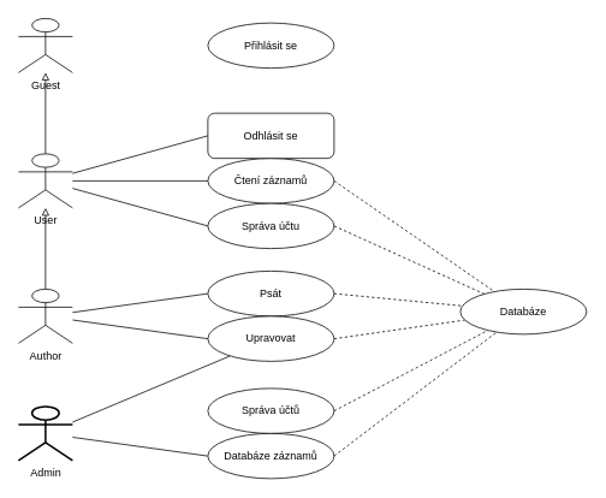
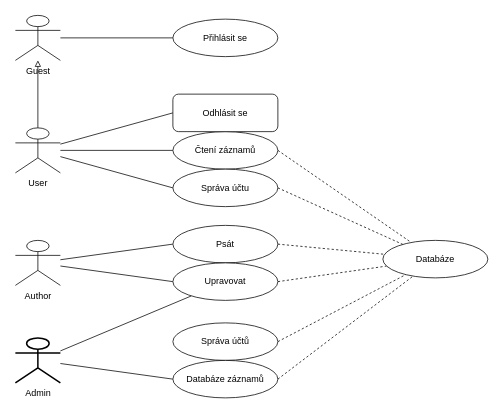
  <mxCell id="0" />
  <mxCell id="1" parent="0" />
+ <mxCell id="2" style="rounded=0;orthogonalLoop=1;jettySize=auto;html=1;entryX=0;entryY=0.5;entryDx=0;entryDy=0;endArrow=none;endFill=0;" parent="1" source="3" target="4" edge="1"><mxGeometry relative="1" as="geometry" /></mxCell>
  <mxCell id="3" value="Guest" style="shape=umlActor;verticalLabelPosition=bottom;verticalAlign=top;html=1;" parent="1" vertex="1"><mxGeometry x="20" y="20" width="60" height="60" as="geometry" /></mxCell>
  <mxCell id="4" value="Přihlásit se" style="ellipse;whiteSpace=wrap;html=1;" parent="1" vertex="1"><mxGeometry x="230" y="25" width="140" height="50" as="geometry" /></mxCell>
  <mxCell id="5" style="edgeStyle=none;rounded=0;orthogonalLoop=1;jettySize=auto;html=1;entryX=0;entryY=0.5;entryDx=0;entryDy=0;endArrow=none;endFill=0;" parent="1" source="9" target="11" edge="1"><mxGeometry relative="1" as="geometry" /></mxCell>
  <mxCell id="6" style="edgeStyle=none;rounded=0;orthogonalLoop=1;jettySize=auto;html=1;endArrow=block;endFill=0;" parent="1" source="9" target="3" edge="1"><mxGeometry relative="1" as="geometry" /></mxCell>
  <mxCell id="7" style="edgeStyle=none;rounded=0;orthogonalLoop=1;jettySize=auto;html=1;entryX=0;entryY=0.5;entryDx=0;entryDy=0;endArrow=none;endFill=0;" parent="1" source="9" target="21" edge="1"><mxGeometry relative="1" as="geometry" /></mxCell>
  <mxCell id="8" style="edgeStyle=none;rounded=0;orthogonalLoop=1;jettySize=auto;html=1;entryX=0;entryY=0.5;entryDx=0;entryDy=0;endArrow=none;endFill=0;" parent="1" source="9" target="23" edge="1"><mxGeometry relative="1" as="geometry" /></mxCell>
  <mxCell id="9" value="User" style="shape=umlActor;verticalLabelPosition=bottom;verticalAlign=top;html=1;" parent="1" vertex="1"><mxGeometry x="20" y="170" width="60" height="60" as="geometry" /></mxCell>
  <mxCell id="10" style="edgeStyle=none;rounded=0;orthogonalLoop=1;jettySize=auto;html=1;dashed=1;endArrow=none;endFill=0;exitX=1;exitY=0.5;exitDx=0;exitDy=0;" parent="1" source="11" target="30" edge="1"><mxGeometry relative="1" as="geometry" /></mxCell>
  <mxCell id="11" value="Čtení záznamů" style="ellipse;whiteSpace=wrap;html=1;" parent="1" vertex="1"><mxGeometry x="230" y="175" width="140" height="50" as="geometry" /></mxCell>
  <mxCell id="12" style="edgeStyle=none;rounded=0;orthogonalLoop=1;jettySize=auto;html=1;entryX=0;entryY=0.5;entryDx=0;entryDy=0;endArrow=none;endFill=0;" parent="1" source="15" target="17" edge="1"><mxGeometry relative="1" as="geometry" /></mxCell>
- <mxCell id="13" style="edgeStyle=none;rounded=0;orthogonalLoop=1;jettySize=auto;html=1;endArrow=block;endFill=0;" parent="1" source="15" target="9" edge="1"><mxGeometry relative="1" as="geometry" /></mxCell>
  <mxCell id="14" style="edgeStyle=none;rounded=0;orthogonalLoop=1;jettySize=auto;html=1;entryX=0;entryY=0.5;entryDx=0;entryDy=0;endArrow=none;endFill=0;" parent="1" source="15" target="25" edge="1"><mxGeometry relative="1" as="geometry" /></mxCell>
  <mxCell id="15" value="Author" style="shape=umlActor;verticalLabelPosition=bottom;verticalAlign=top;html=1;" parent="1" vertex="1"><mxGeometry x="20" y="320" width="60" height="60" as="geometry" /></mxCell>
  <mxCell id="16" style="edgeStyle=none;rounded=0;orthogonalLoop=1;jettySize=auto;html=1;dashed=1;endArrow=none;endFill=0;exitX=1;exitY=0.5;exitDx=0;exitDy=0;" parent="1" source="17" target="30" edge="1"><mxGeometry relative="1" as="geometry" /></mxCell>
  <mxCell id="17" value="Psát" style="ellipse;whiteSpace=wrap;html=1;" parent="1" vertex="1"><mxGeometry x="230" y="300" width="140" height="50" as="geometry" /></mxCell>
  <mxCell id="18" style="edgeStyle=none;rounded=0;orthogonalLoop=1;jettySize=auto;html=1;endArrow=none;endFill=0;" parent="1" source="20" target="25" edge="1"><mxGeometry relative="1" as="geometry" /></mxCell>
  <mxCell id="19" style="edgeStyle=none;rounded=0;orthogonalLoop=1;jettySize=auto;html=1;entryX=0;entryY=0.5;entryDx=0;entryDy=0;endArrow=none;endFill=0;" parent="1" source="20" target="29" edge="1"><mxGeometry relative="1" as="geometry" /></mxCell>
  <mxCell id="20" value="Admin" style="shape=umlActor;verticalLabelPosition=bottom;verticalAlign=top;html=1;strokeWidth=2;" parent="1" vertex="1"><mxGeometry x="20" y="450" width="60" height="60" as="geometry" /></mxCell>
  <mxCell id="21" value="&lt;div&gt;Odhlásit se&lt;br&gt;&lt;/div&gt;" style="whiteSpace=wrap;html=1;rounded=1;" parent="1" vertex="1"><mxGeometry x="230" y="125" width="140" height="50" as="geometry" /></mxCell>
  <mxCell id="22" style="edgeStyle=none;rounded=0;orthogonalLoop=1;jettySize=auto;html=1;dashed=1;endArrow=none;endFill=0;exitX=1;exitY=0.5;exitDx=0;exitDy=0;" parent="1" source="23" target="30" edge="1"><mxGeometry relative="1" as="geometry" /></mxCell>
  <mxCell id="23" value="&lt;div&gt;Správa účtu&lt;/div&gt;" style="ellipse;whiteSpace=wrap;html=1;" parent="1" vertex="1"><mxGeometry x="230" y="225" width="140" height="50" as="geometry" /></mxCell>
  <mxCell id="24" style="edgeStyle=none;rounded=0;orthogonalLoop=1;jettySize=auto;html=1;dashed=1;endArrow=none;endFill=0;exitX=1;exitY=0.5;exitDx=0;exitDy=0;" parent="1" source="25" target="30" edge="1"><mxGeometry relative="1" as="geometry" /></mxCell>
  <mxCell id="25" value="Upravovat" style="ellipse;whiteSpace=wrap;html=1;" parent="1" vertex="1"><mxGeometry x="230" y="350" width="140" height="50" as="geometry" /></mxCell>
  <mxCell id="26" style="edgeStyle=none;rounded=0;orthogonalLoop=1;jettySize=auto;html=1;dashed=1;endArrow=none;endFill=0;exitX=1;exitY=0.5;exitDx=0;exitDy=0;" parent="1" source="27" target="30" edge="1"><mxGeometry relative="1" as="geometry" /></mxCell>
  <mxCell id="27" value="Správa účtů" style="ellipse;whiteSpace=wrap;html=1;" parent="1" vertex="1"><mxGeometry x="230" y="430" width="140" height="50" as="geometry" /></mxCell>
  <mxCell id="28" style="edgeStyle=none;rounded=0;orthogonalLoop=1;jettySize=auto;html=1;dashed=1;endArrow=none;endFill=0;exitX=1;exitY=0.5;exitDx=0;exitDy=0;" parent="1" source="29" target="30" edge="1"><mxGeometry relative="1" as="geometry" /></mxCell>
  <mxCell id="29" value="Databáze záznamů" style="ellipse;whiteSpace=wrap;html=1;" parent="1" vertex="1"><mxGeometry x="230" y="480" width="140" height="50" as="geometry" /></mxCell>
  <mxCell id="30" value="&lt;div&gt;Databáze&lt;/div&gt;" style="ellipse;whiteSpace=wrap;html=1;" parent="1" vertex="1"><mxGeometry x="510" y="320" width="140" height="50" as="geometry" /></mxCell>
